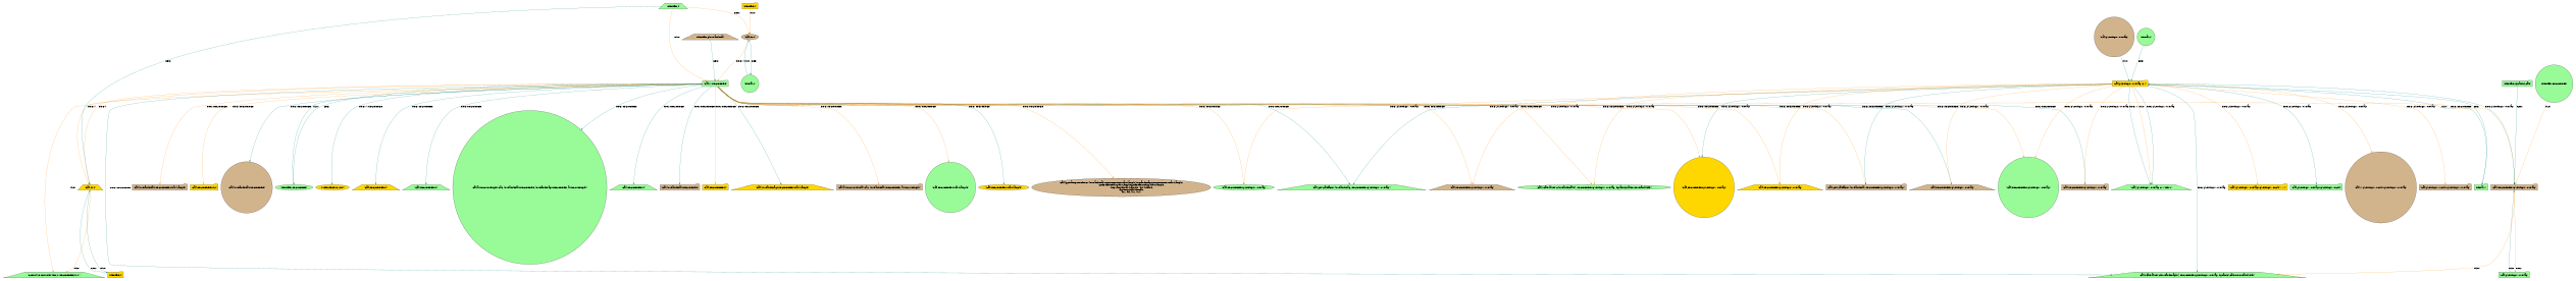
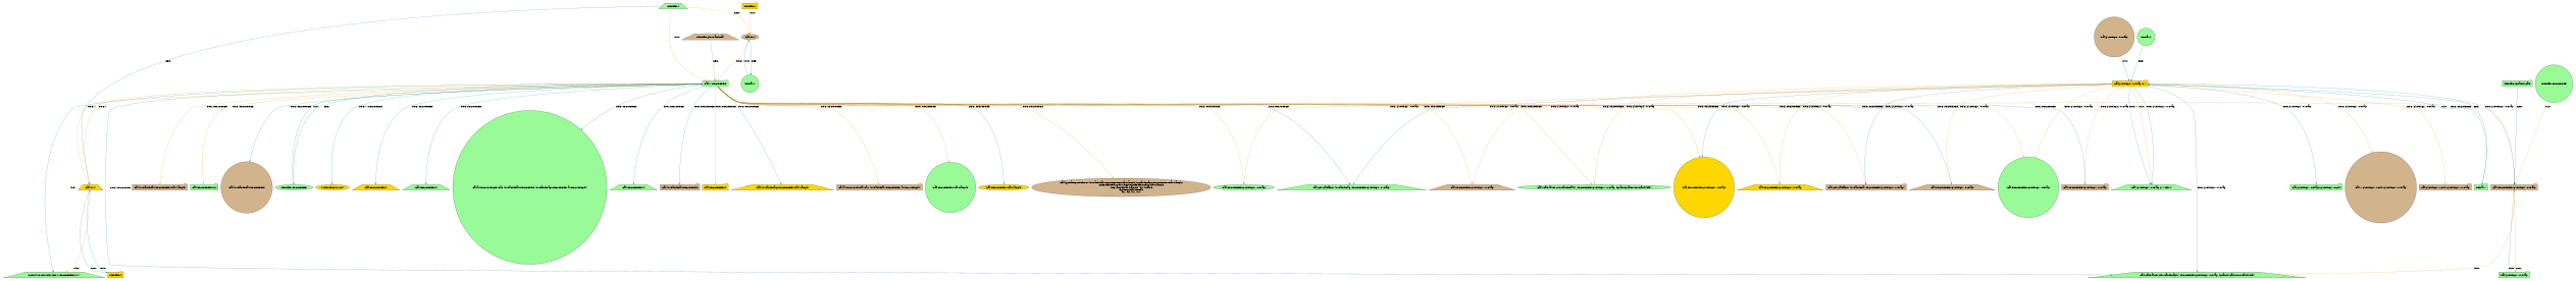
  digraph {
    node [fillcolor=palegreen shape=folder style=filled]
    edge [color=teal]
    n1 [fillcolor=tan label="(Call,LPC_ORDER+pSettings->overlap)"]
    n2 [label="(Call,scaleValues(&lowBandImag[0], LPC_ORDER+pSettings->overlap, dynamicScale-ovLowBandShift))" shape=trapezium]
    n3 [label="(Call,pSettings->overlap)"]
    n4 [label="(Call,i<LPC_ORDER)"]
    n5 [fillcolor=gold label="(Call,i++)" shape=trapezium]
    n6 [fillcolor=tan label="(Call,LPC_ORDER+pSettings->overlap)"]
    n7 [label="(ControlStructure,for(i=0;i<LPC_ORDER;i++))" shape=trapezium]
    n8 [label="(Call,getScalefactor(lowBandImag, LPC_ORDER+pSettings->overlap))" shape=trapezium]
    n9 [fillcolor=tan label="(Call,LPC_ORDER+pSettings->overlap)" shape=trapezium]
    n10 [fillcolor=tan label="(Call,lowBandReal+LPC_ORDER+startSample)"]
-   n11 [fillcolor=gold label="(Call,LPC_ORDER+i-2)"]
+   n11 [label="(Call,LPC_ORDER+i-2)"]
    n12 [fillcolor=tan label="(Call,lowBandReal+LPC_ORDER)" shape=circle]
    n13 [label="(Call,scaleValues(&lowBandReal[0], LPC_ORDER+pSettings->overlap, dynamicScale-ovLowBandShift))" shape=ellipse]
    n14 [fillcolor=gold label="(Call,LPC_ORDER+pSettings->overlap)" shape=circle]
    n15 [fillcolor=gold label="(Call,LPC_ORDER+pSettings->overlap)" shape=trapezium]
    n16 [fillcolor=tan label="(Call,getScalefactor(lowBandReal, LPC_ORDER+pSettings->overlap))"]
    n17 [fillcolor=gold label="(MethodReturn,void)" shape=ellipse]
    n18 [fillcolor=gold label="(Call,LPC_ORDER+i)" shape=trapezium]
    n19 [label="(Call,LPC_ORDER+i)" shape=trapezium]
    n20 [fillcolor=tan label="(Call,LPC_ORDER+pSettings->overlap)" shape=trapezium]
    n21 [label="(Call,autoCorr2nd_cplx(&ac, lowBandReal+LPC_ORDER, lowBandImag+LPC_ORDER, autoCorrLength))" shape=circle]
    n22 [label="(Call,LPC_ORDER+i)" shape=trapezium]
    n23 [fillcolor=tan label="(Call,lowBandReal+LPC_ORDER)"]
    n24 [fillcolor=gold label="(Call,LPC_ORDER+i)"]
    n25 [fillcolor=gold label="(Call,lowBandImag+LPC_ORDER+startSample)" shape=trapezium]
    n26 [fillcolor=tan label="(Call,lppTransposer_func1(lowBandReal+LPC_ORDER+startSample,lowBandImag+LPC_ORDER+startSample,\n                              qmfBufferReal+startSample,qmfBufferImag+startSample,\n                              stopSample-startSample, (int) hiBand,\n                              dynamicScale,descale,\n                              a0r, a0i, a1r, a1i))" shape=ellipse]
    n27 [label="(Call,LPC_ORDER+pSettings->overlap)" shape=circle]
    n28 [fillcolor=tan label="(Call,autoCorr2nd_real(&ac, lowBandReal+LPC_ORDER, autoCorrLength))"]
    n29 [label="(Call,LPC_ORDER+pSettings->overlap)" shape=ellipse]
    n30 [label="(Call,LPC_ORDER+startSample)" shape=circle]
    n31 [fillcolor=gold label="(Call,LPC_ORDER+startSample)" shape=ellipse]
    n32 [label="(Identifier,LPC_ORDER)" shape=ellipse]
    n33 [fillcolor=gold label="(Identifier,i)"]
    n34 [fillcolor=tan label="(Call,i=0)" shape=ellipse]
    n35 [label="(Literal,0)" shape=circle]
    n36 [fillcolor=gold label="(Call,pSettings->overlap & 1)"]
-   n37 [fillcolor=gold label="(Call,(pSettings->overlap+pSettings->nCols)>>1)"]
    n38 [label="(Call,pSettings->overlap+pSettings->nCols)"]
    n39 [fillcolor=tan label="(Call,i<pSettings->nCols+pSettings->overlap)" shape=circle]
    n40 [fillcolor=tan label="(Call,pSettings->nCols+pSettings->overlap)"]
    n41 [label="(Call,(pSettings->overlap & 1) == 0)" shape=trapezium]
    n42 [label="(Literal,1)"]
    n43 [label="(Identifier,dynamicScale)"]
    n44 [label="(Identifier,i)" shape=trapezium]
    n45 [fillcolor=tan label="(Call,pSettings->overlap)" shape=circle]
    n46 [fillcolor=gold label="(Identifier,i)"]
    n47 [label="(Literal,0)" shape=circle]
    n48 [label="(Identifier,LPC_ORDER)" shape=circle]
    n49 [fillcolor=tan label="(Identifier,plowBandReal)" shape=trapezium]
    n1 -> n2 [color=darkorange label="AST: "]
    n1 -> n3 [color=darkorange label="CFG: "]
    n3 -> n1 [label="AST: "]
    n4 -> n1 [color=darkorange label="DDG: LPC_ORDER"]
    n4 -> n2 [label="DDG: LPC_ORDER"]
    n4 -> n5 [color=darkorange label="DDG: i"]
    n4 -> n6 [label="DDG: LPC_ORDER"]
-   n4 -> n7 [color=darkorange label="AST: "]
+   n4 -> n7 [label="AST: "]
    n4 -> n8 [label="DDG: LPC_ORDER"]
    n4 -> n9 [color=darkorange label="DDG: LPC_ORDER"]
    n4 -> n10 [color=darkorange label="DDG: LPC_ORDER"]
    n4 -> n11 [color=darkorange label="DDG: LPC_ORDER"]
    n4 -> n12 [label="DDG: LPC_ORDER"]
    n4 -> n13 [color=darkorange label="DDG: LPC_ORDER"]
    n4 -> n14 [color=darkorange label="DDG: LPC_ORDER"]
    n4 -> n15 [color=darkorange label="DDG: LPC_ORDER"]
    n4 -> n16 [color=darkorange label="DDG: LPC_ORDER"]
    n4 -> n17 [label="DDG: i<LPC_ORDER"]
    n4 -> n18 [label="DDG: LPC_ORDER"]
    n4 -> n19 [label="DDG: LPC_ORDER"]
    n4 -> n20 [label="DDG: LPC_ORDER"]
    n4 -> n21 [label="DDG: LPC_ORDER"]
    n4 -> n22 [label="DDG: LPC_ORDER"]
    n4 -> n23 [label="DDG: LPC_ORDER"]
    n4 -> n24 [color=darkorange label="DDG: LPC_ORDER"]
    n4 -> n25 [label="DDG: LPC_ORDER"]
    n4 -> n26 [color=darkorange label="DDG: LPC_ORDER"]
    n4 -> n27 [color=darkorange label="DDG: LPC_ORDER"]
    n4 -> n28 [color=darkorange label="DDG: LPC_ORDER"]
    n4 -> n29 [color=darkorange label="DDG: LPC_ORDER"]
    n4 -> n30 [color=darkorange label="DDG: LPC_ORDER"]
    n4 -> n31 [label="DDG: LPC_ORDER"]
    n4 -> n32 [label="CFG: "]
    n5 -> n4 [color=darkorange label="DDG: i"]
    n5 -> n7 [color=darkorange label="AST: "]
    n5 -> n33 [label="CFG: "]
    n32 -> n4 [label="AST: "]
    n33 -> n5 [label="AST: "]
    n34 -> n4 [color=darkorange label="DDG: i"]
    n34 -> n35 [label="CFG: "]
    n35 -> n34 [label="AST: "]
    n36 -> n1 [label="DDG: pSettings->overlap"]
    n36 -> n2 [label="DDG: pSettings->overlap"]
    n36 -> n6 [color=darkorange label="DDG: pSettings->overlap"]
    n36 -> n8 [label="DDG: pSettings->overlap"]
    n36 -> n9 [color=darkorange label="DDG: pSettings->overlap"]
    n36 -> n13 [color=darkorange label="DDG: pSettings->overlap"]
    n36 -> n14 [label="DDG: pSettings->overlap"]
    n36 -> n15 [color=darkorange label="DDG: pSettings->overlap"]
    n36 -> n16 [label="DDG: pSettings->overlap"]
    n36 -> n20 [color=darkorange label="DDG: pSettings->overlap"]
    n36 -> n27 [color=darkorange label="DDG: pSettings->overlap"]
    n36 -> n29 [color=darkorange label="DDG: pSettings->overlap"]
-   n36 -> n37 [color=darkorange label="DDG: pSettings->overlap"]
    n36 -> n38 [label="DDG: pSettings->overlap"]
    n36 -> n39 [color=darkorange label="DDG: pSettings->overlap"]
    n36 -> n40 [color=darkorange label="DDG: pSettings->overlap"]
    n36 -> n41 [color=darkorange label="AST: "]
    n36 -> n41 [label="DDG: pSettings->overlap"]
    n36 -> n41 [label="DDG: 1"]
    n36 -> n42 [label="CFG: "]
    n42 -> n36 [label="AST: "]
    n43 -> n1 [label="CFG: "]
    n44 -> n4 [color=darkorange label="AST: "]
    n44 -> n5 [label="CFG: "]
    n44 -> n34 [color=darkorange label="CFG: "]
    n45 -> n36 [label="AST: "]
    n46 -> n34 [color=darkorange label="AST: "]
    n47 -> n36 [label="CFG: "]
    n48 -> n1 [color=darkorange label="AST: "]
    n49 -> n4 [label="CFG: "]
  }
